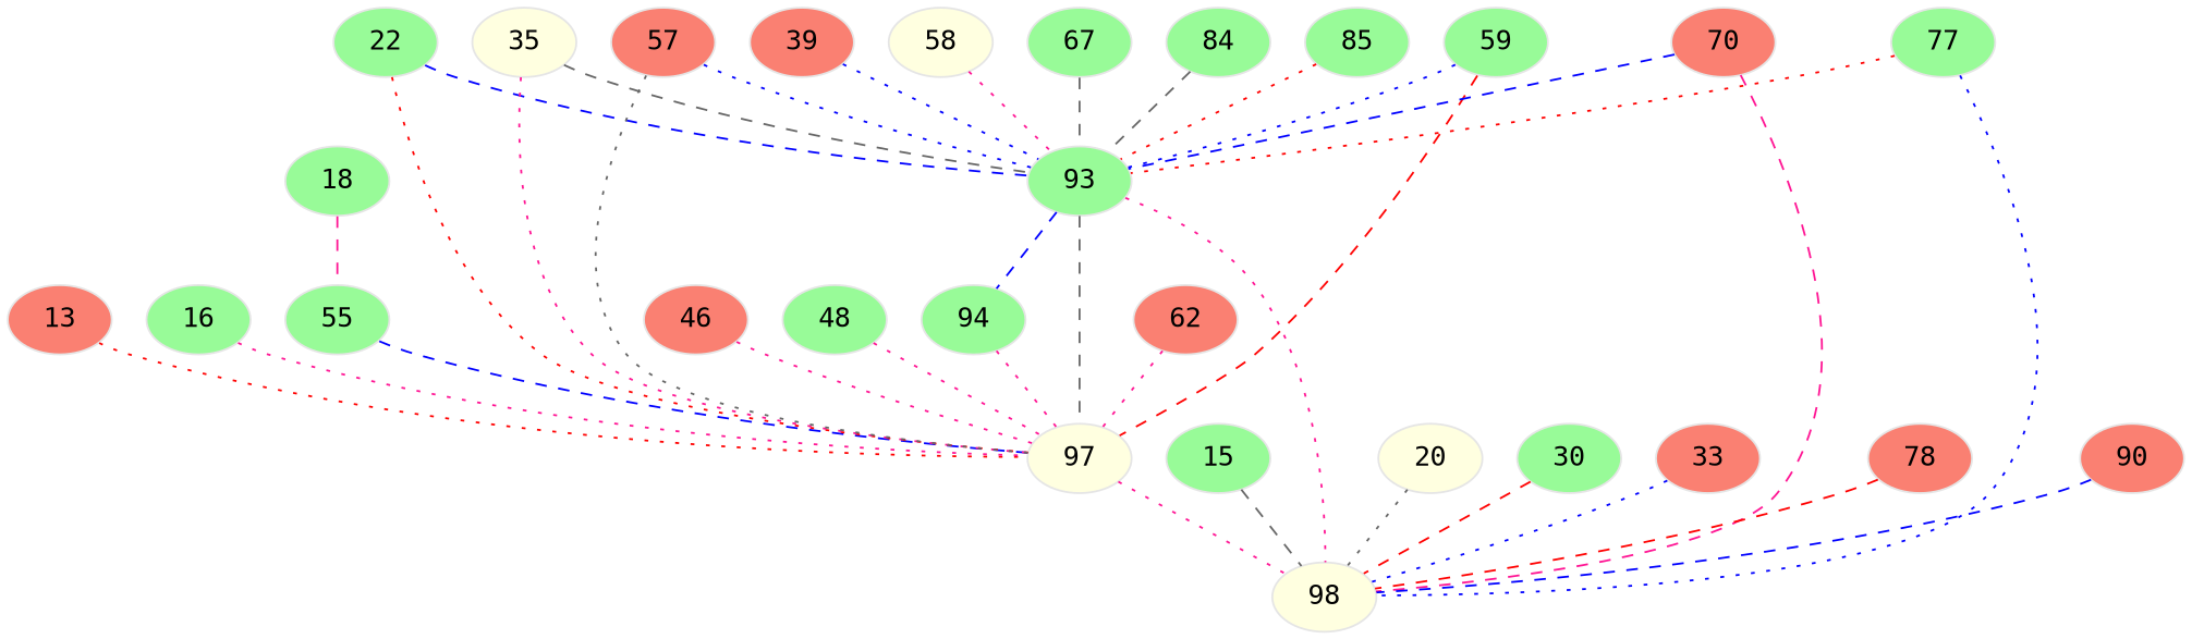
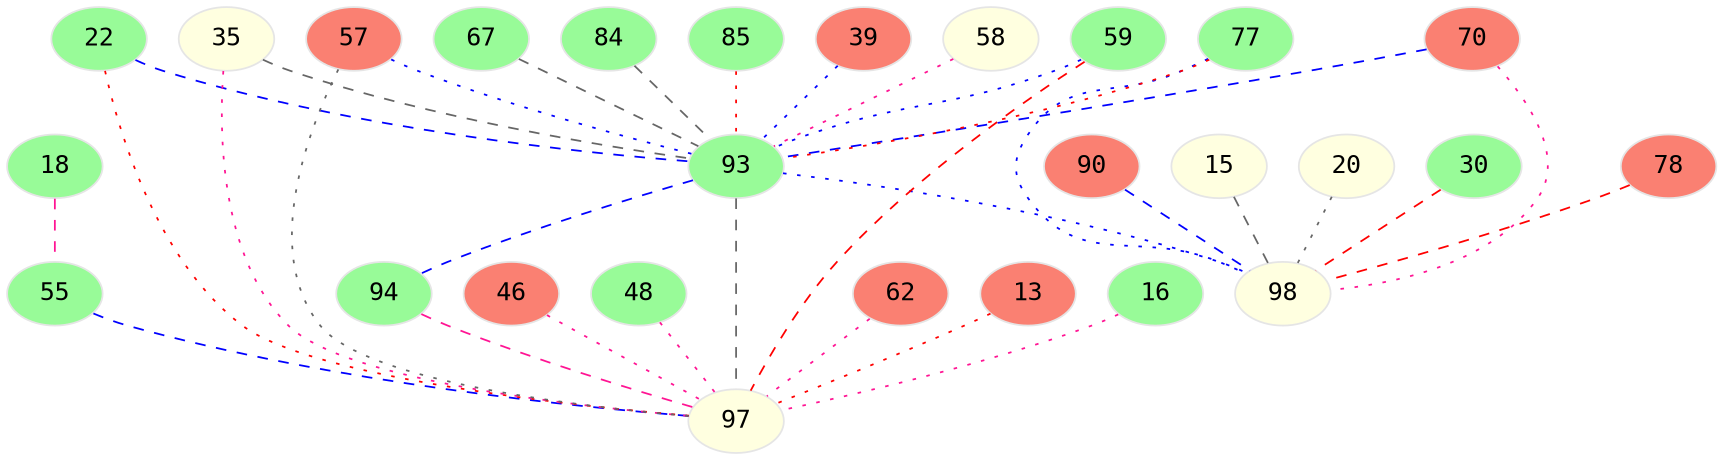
  graph {
    fontname="DejaVu Sans Mono"
    node [color=gray90 fillcolor=palegreen fontname="DejaVu Sans Mono" style=filled]
    edge [color=deeppink fontname="DejaVu Sans Mono" style=dotted weight=2]
    97 [fillcolor=lightyellow super="+76+92+88+49+95+68"]
    98 [fillcolor=lightyellow super="+56+60+53+81+96+45"]
    13 [fillcolor=salmon]
-   15
+   15 [fillcolor=lightyellow]
    16
    18
    55
    22
    93 [super="+91+31+71+82"]
    n10 [fillcolor=lightyellow label=20]
    30
-   33 [fillcolor=salmon]
    94
    n14 [fillcolor=lightyellow label=35]
    39 [fillcolor=salmon]
    46 [fillcolor=salmon]
    48
    57 [fillcolor=salmon]
    58 [fillcolor=lightyellow]
    59
    62 [fillcolor=salmon]
    67
    70 [fillcolor=salmon]
    n24 [fillcolor=salmon label=78]
    77
    84
    85 [super="+73+79"]
    90 [fillcolor=salmon super="+89"]
-   97 -- 98 [weight=24]
    13 -- 97 [color=red]
    15 -- 98 [color=gray40 style=dashed]
    16 -- 97
    18 -- 55 [style=dashed]
    55 -- 97 [color=blue style=dashed]
    22 -- 97 [color=red]
    22 -- 93 [color=blue style=dashed weight=3]
    93 -- 97 [color=gray40 style=dashed weight=37]
-   93 -- 98 [weight=22]
+   93 -- 98 [color=blue weight=22]
    93 -- 94 [color=blue style=dashed weight=""]
    n10 -- 98 [color=gray40 weight=""]
    30 -- 98 [color=red style=dashed]
-   33 -- 98 [color=blue weight=""]
-   94 -- 97 [weight=""]
+   94 -- 97 [style=dashed weight=""]
    n14 -- 97 [weight=""]
    n14 -- 93 [color=gray40 style=dashed weight=""]
    39 -- 93 [color=blue]
    46 -- 97
    48 -- 97
    57 -- 97 [color=gray40 weight=""]
    57 -- 93 [color=blue weight=""]
    58 -- 93
    59 -- 97 [color=red style=dashed weight=""]
    59 -- 93 [color=blue weight=""]
    62 -- 97
    67 -- 93 [color=gray40 style=dashed]
-   70 -- 98 [style=dashed weight=""]
+   70 -- 98 [weight=""]
    70 -- 93 [color=blue style=dashed weight=""]
    n24 -- 98 [color=red style=dashed]
    77 -- 98 [color=blue weight=""]
    77 -- 93 [color=red weight=""]
    84 -- 93 [color=gray40 style=dashed]
    85 -- 93 [color=red weight=5]
    90 -- 98 [color=blue style=dashed weight=3]
  }
